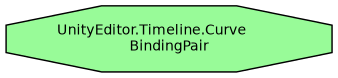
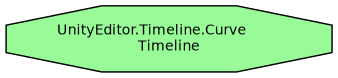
  digraph {
    rankdir=TB
-   n1 [color=black fillcolor=palegreen fontname=Helvetica fontsize=10 height=0.2 label="UnityEditor.Timeline.Curve\lBindingPair" shape=octagon style=filled width=0.4]
+   n1 [color=black fillcolor=palegreen fontname=Helvetica fontsize=10 height=0.2 label="UnityEditor.Timeline.Curve\lTimeline" shape=octagon style=filled width=0.4]
  }
